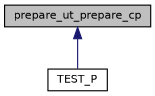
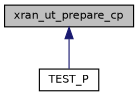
  digraph {
    rankdir=TB
    node [color=black fontname=Helvetica fontsize=10 shape=record style=filled]
-   n1 [fillcolor=grey75 fontcolor=black height=0.2 label=prepare_ut_prepare_cp width=0.4]
+   n1 [fillcolor=grey75 fontcolor=black height=0.2 label=xran_ut_prepare_cp width=0.4]
    n2 [fillcolor=white height=0.2 label=TEST_P width=0.4]
    n1 -> n2 [color=midnightblue dir=back fontname=Helvetica fontsize=10 labelfontname=Helvetica labelfontsize=10 style=solid]
  }
